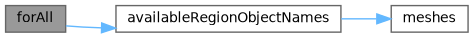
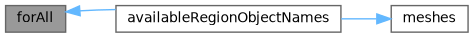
  digraph {
    rankdir=LR
    node [color=grey40 fillcolor=white fontname=Helvetica fontsize=10 shape=box style=filled]
    edge [color=steelblue1 fontname=Helvetica fontsize=10 labelfontname=Helvetica labelfontsize=10 style=solid]
    n1 [color=gray40 fillcolor=grey60 fontcolor=black height=0.2 label=forAll width=0.4]
    n2 [height=0.2 label=availableRegionObjectNames width=0.4]
    n3 [height=0.2 label=meshes width=0.4]
-   n1 -> n2
+   n2 -> n1
    n2 -> n3
  }
